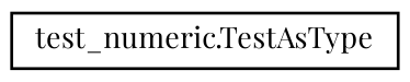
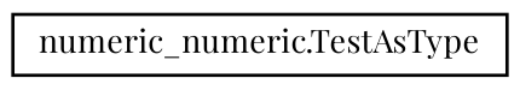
  digraph {
    rankdir=LR
    fontname="Playfair Display"
-   n1 [color=black fillcolor=white fontname="Playfair Display" fontsize=10 height=0.2 label="test_numeric.TestAsType" shape=record style=filled width=0.4]
+   n1 [color=black fillcolor=white fontname="Playfair Display" fontsize=10 height=0.2 label="numeric_numeric.TestAsType" shape=record style=filled width=0.4]
  }
